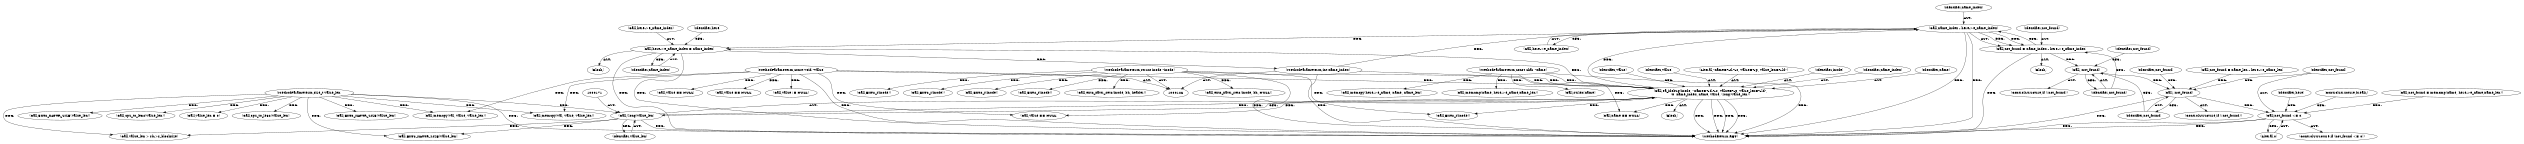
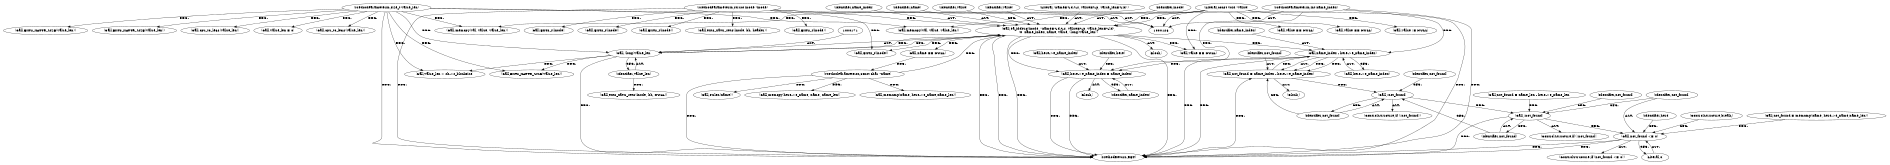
  digraph {
    n1 [label="(Call,name_index - here->e_name_index)"]
    n2 [label="(Call,not_found = name_index - here->e_name_index)"]
    n3 [label="(Call,here->e_name_index = name_index)"]
    n4 [label="(MethodReturn,RET)"]
    n5 [label="(Call,here->e_name_index)"]
    n6 [label="(Call,!not_found)"]
    n7 [label="(Block,)"]
    n8 [label="(Block,)"]
    n9 [label="(Identifier,name_index)"]
    n10 [label="(Call,ea_idebug(inode, \"name=%d.%s, value=%p, value_len=%ld\",\n\t\t  name_index, name, value, (long)value_len))"]
    n11 [label="(Call,(long)value_len)"]
    n12 [label="(Call,value == NULL)"]
    n13 [label="(Call,name == NULL)"]
    n14 [label="(Call,EXT2_I(inode))"]
    n15 [label="(Block,)"]
    n16 [label="(Identifier,value_len)"]
    n17 [label="(Call,value_len > sb->s_blocksize)"]
    n18 [label="(Call,EXT2_XATTR_SIZE(value_len))"]
    n19 [label="(MethodParameterIn,struct inode *inode)"]
    n20 [label="(Call,EXT2_I(inode))"]
    n21 [label="(Call,EXT2_I(inode))"]
    n22 [label="(Call,EXT2_I(inode))"]
    n23 [label="(Call,EXT2_I(inode))"]
    n24 [label="(Call,ext2_xattr_set2(inode, bh, header))"]
    n25 [label="(Call,ext2_xattr_set2(inode, bh, NULL))"]
    1000126
    n27 [label="(MethodParameterIn,int name_index)"]
    n28 [label="(MethodParameterIn,const char *name)"]
    n29 [label="(Call,strlen(name))"]
    n30 [label="(Call,memcpy(here->e_name, name, name_len))"]
    n31 [label="(Call,memcmp(name, here->e_name,name_len))"]
-   n32 [label="(MethodParameterIn,const void *value)"]
+   n32 [label="(Literal,const void *value)"]
    n33 [label="(Call,value == NULL)"]
    n34 [label="(Call,value == NULL)"]
    n35 [label="(Call,value != NULL)"]
    n36 [label="(Call,memcpy(val, value, value_len))"]
    n37 [label="(Call,memcpy(val, value, value_len))"]
    n38 [label="(MethodParameterIn,size_t value_len)"]
    n39 [label="(Call,EXT2_XATTR_SIZE(value_len))"]
    n40 [label="(Call,EXT2_XATTR_SIZE(value_len))"]
    n41 [label="(Call,cpu_to_le32(value_len))"]
    n42 [label="(Call,value_len = 0)"]
    n43 [label="(Call,cpu_to_le32(value_len))"]
    n44 [label="(Call,!not_found)"]
    n45 [label="(Identifier,not_found)"]
    n46 [label="(ControlStructure,if (!not_found))"]
    n47 [label="(Call,not_found <= 0)"]
    n48 [label="(Identifier,not_found)"]
    n49 [label="(ControlStructure,if (!not_found))"]
    n50 [label="(Literal,0)"]
    n51 [label="(ControlStructure,if (not_found <= 0))"]
    n52 [label="(Identifier,name)"]
    n53 [label="(Identifier,not_found)"]
    n54 [label="(Identifier,here)"]
    n55 [label="(Identifier,value)"]
    n56 [label="(Identifier,not_found)"]
    n57 [label="(Identifier,value)"]
    n58 [label="(Call,not_found = name_len - here->e_name_len)"]
    n59 [label="(ControlStructure,break;)"]
    n60 [label="(Identifier,not_found)"]
    n61 [label="(Literal,\"name=%d.%s, value=%p, value_len=%ld\")"]
    n62 [label="(Call,not_found = memcmp(name, here->e_name,name_len))"]
    n63 [label="(Identifier,not_found)"]
    n64 [label="(Identifier,inode)"]
    n65 [label="(Identifier,name_index)"]
    n66 [label="(Identifier,name_index)"]
    n67 [label="(Call,here->e_name_index)"]
    n68 [label="(Identifier,here)"]
    1000171
    n1 -> n2 [label="AST: "]
    n1 -> n2 [label="DDG: "]
    n1 -> n2 [label="DDG: "]
    n1 -> n3 [label="DDG: "]
    n1 -> n4 [label="DDG: "]
    n1 -> n4 [label="DDG: "]
    n1 -> n5 [label="CFG: "]
    n2 -> n1 [label="CFG: "]
-   n2 -> n4 [label="DDG: "]
+   n4 -> n2 [label="DDG: "]
    n2 -> n6 [label="DDG: "]
    n2 -> n7 [label="AST: "]
    n3 -> n4 [label="DDG: "]
    n3 -> n4 [label="DDG: "]
    n3 -> n8 [label="AST: "]
    n3 -> n9 [label="CFG: "]
    n5 -> n1 [label="AST: "]
    n6 -> n44 [label="DDG: "]
    n6 -> n45 [label="CFG: "]
    n6 -> n46 [label="AST: "]
    n9 -> n3 [label="AST: "]
    n10 -> n1 [label="DDG: "]
    n10 -> n3 [label="DDG: "]
    n10 -> n4 [label="DDG: "]
    n10 -> n4 [label="DDG: "]
    n10 -> n4 [label="DDG: "]
    n10 -> n4 [label="DDG: "]
    n10 -> n11 [label="CFG: "]
    n10 -> n12 [label="DDG: "]
    n10 -> n13 [label="DDG: "]
    n10 -> n14 [label="DDG: "]
    n10 -> n15 [label="AST: "]
    n11 -> n4 [label="DDG: "]
    n11 -> n10 [label="AST: "]
    n11 -> n10 [label="DDG: "]
    n11 -> n16 [label="CFG: "]
    n11 -> n17 [label="DDG: "]
    n11 -> n18 [label="DDG: "]
    n16 -> n11 [label="AST: "]
    n19 -> n4 [label="DDG: "]
    n19 -> n10 [label="DDG: "]
    n19 -> n14 [label="DDG: "]
    n19 -> n20 [label="DDG: "]
    n19 -> n21 [label="DDG: "]
    n19 -> n22 [label="DDG: "]
    n19 -> n23 [label="DDG: "]
    n19 -> n24 [label="DDG: "]
-   n19 -> n25 [label="DDG: "]
+   n16 -> n25 [label="DDG: "]
    n19 -> 1000126 [label="AST: "]
    n27 -> n1 [label="DDG: "]
-   n3 -> n27 [label="DDG: "]
+   n27 -> n3 [label="DDG: "]
    n27 -> n4 [label="DDG: "]
    n27 -> n10 [label="DDG: "]
    n27 -> 1000126 [label="AST: "]
    n28 -> n4 [label="DDG: "]
    n28 -> n10 [label="DDG: "]
-   n28 -> n13 [label="DDG: "]
+   n13 -> n28 [label="DDG: "]
    n28 -> n29 [label="DDG: "]
    n28 -> n30 [label="DDG: "]
    n28 -> n31 [label="DDG: "]
    n32 -> n4 [label="DDG: "]
    n32 -> n10 [label="DDG: "]
    n32 -> n12 [label="DDG: "]
    n32 -> 1000126 [label="AST: "]
    n32 -> n33 [label="DDG: "]
    n32 -> n34 [label="DDG: "]
    n32 -> n35 [label="DDG: "]
    n32 -> n36 [label="DDG: "]
    n32 -> n37 [label="DDG: "]
    n38 -> n4 [label="DDG: "]
    n38 -> n11 [label="DDG: "]
    n38 -> n17 [label="DDG: "]
    n38 -> n18 [label="DDG: "]
+   n38 -> 1000126 [label="AST: "]
    n38 -> n36 [label="DDG: "]
    n38 -> n37 [label="DDG: "]
    n38 -> n39 [label="DDG: "]
    n38 -> n40 [label="DDG: "]
    n38 -> n41 [label="DDG: "]
    n38 -> n42 [label="DDG: "]
    n38 -> n43 [label="DDG: "]
    n44 -> n4 [label="DDG: "]
    n44 -> n47 [label="DDG: "]
    n44 -> n48 [label="CFG: "]
    n44 -> n49 [label="AST: "]
    n45 -> n2 [label="CFG: "]
    n45 -> n6 [label="AST: "]
    n47 -> n4 [label="DDG: "]
    n47 -> n4 [label="DDG: "]
    n47 -> n50 [label="CFG: "]
    n47 -> n51 [label="AST: "]
    n48 -> n6 [label="CFG: "]
    n48 -> n44 [label="AST: "]
    n50 -> n47 [label="AST: "]
    n52 -> n10 [label="AST: "]
    n53 -> n2 [label="AST: "]
    n54 -> n47 [label="CFG: "]
    n55 -> n10 [label="CFG: "]
    n56 -> n44 [label="CFG: "]
    n56 -> n47 [label="AST: "]
    n57 -> n10 [label="AST: "]
    n58 -> n44 [label="DDG: "]
    n59 -> n47 [label="CFG: "]
    n60 -> n6 [label="CFG: "]
    n61 -> n10 [label="AST: "]
    n62 -> n47 [label="DDG: "]
    n63 -> n44 [label="CFG: "]
    n64 -> n10 [label="AST: "]
    n65 -> n1 [label="AST: "]
    n66 -> n10 [label="AST: "]
    n67 -> n3 [label="AST: "]
    n68 -> n3 [label="CFG: "]
    1000171 -> n11 [label="AST: "]
  }
